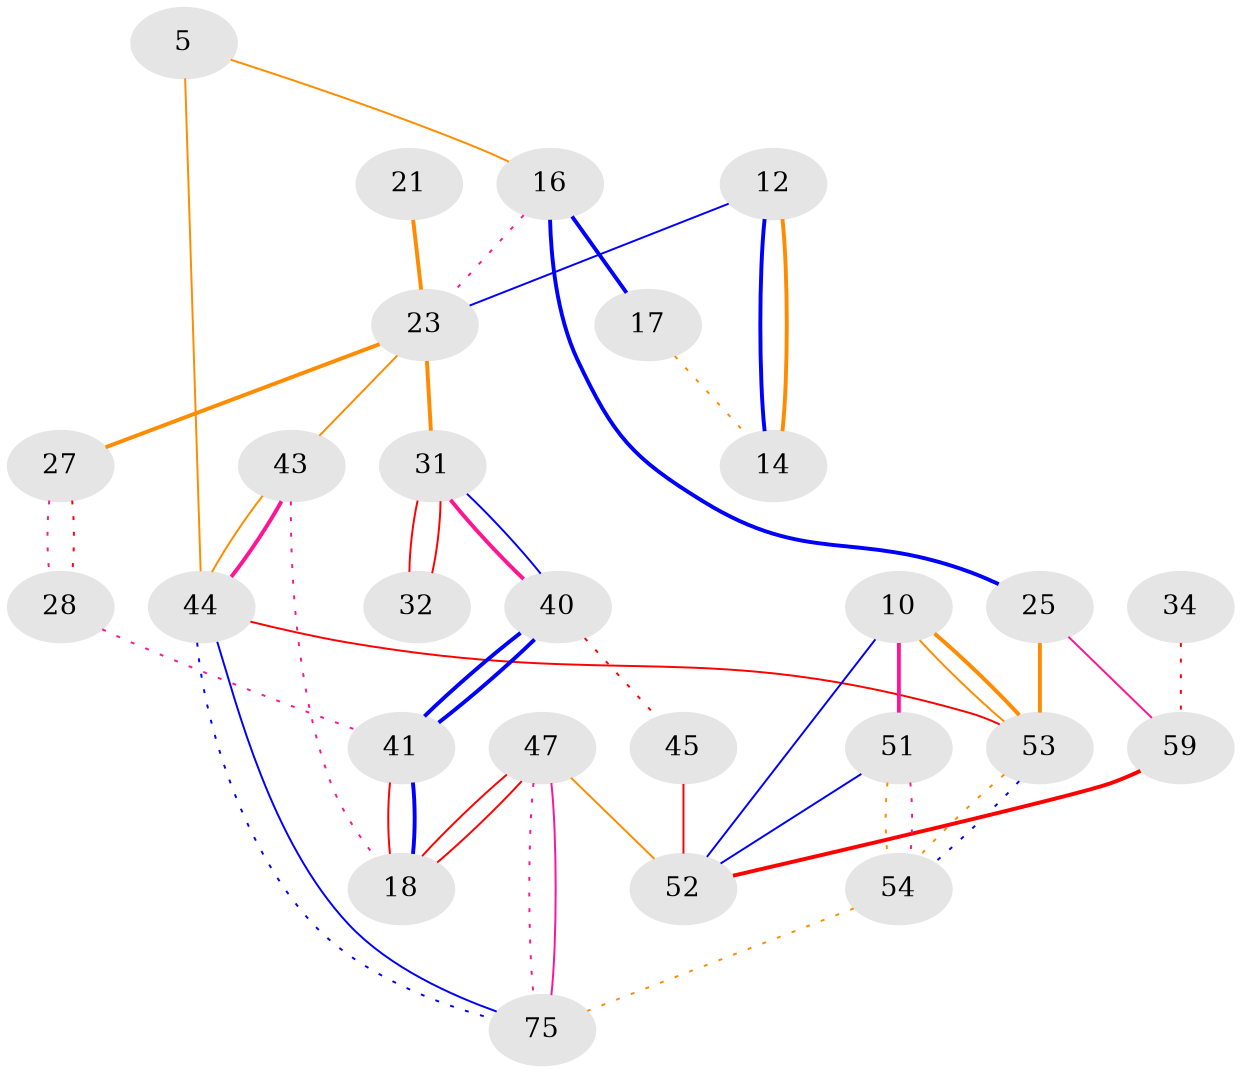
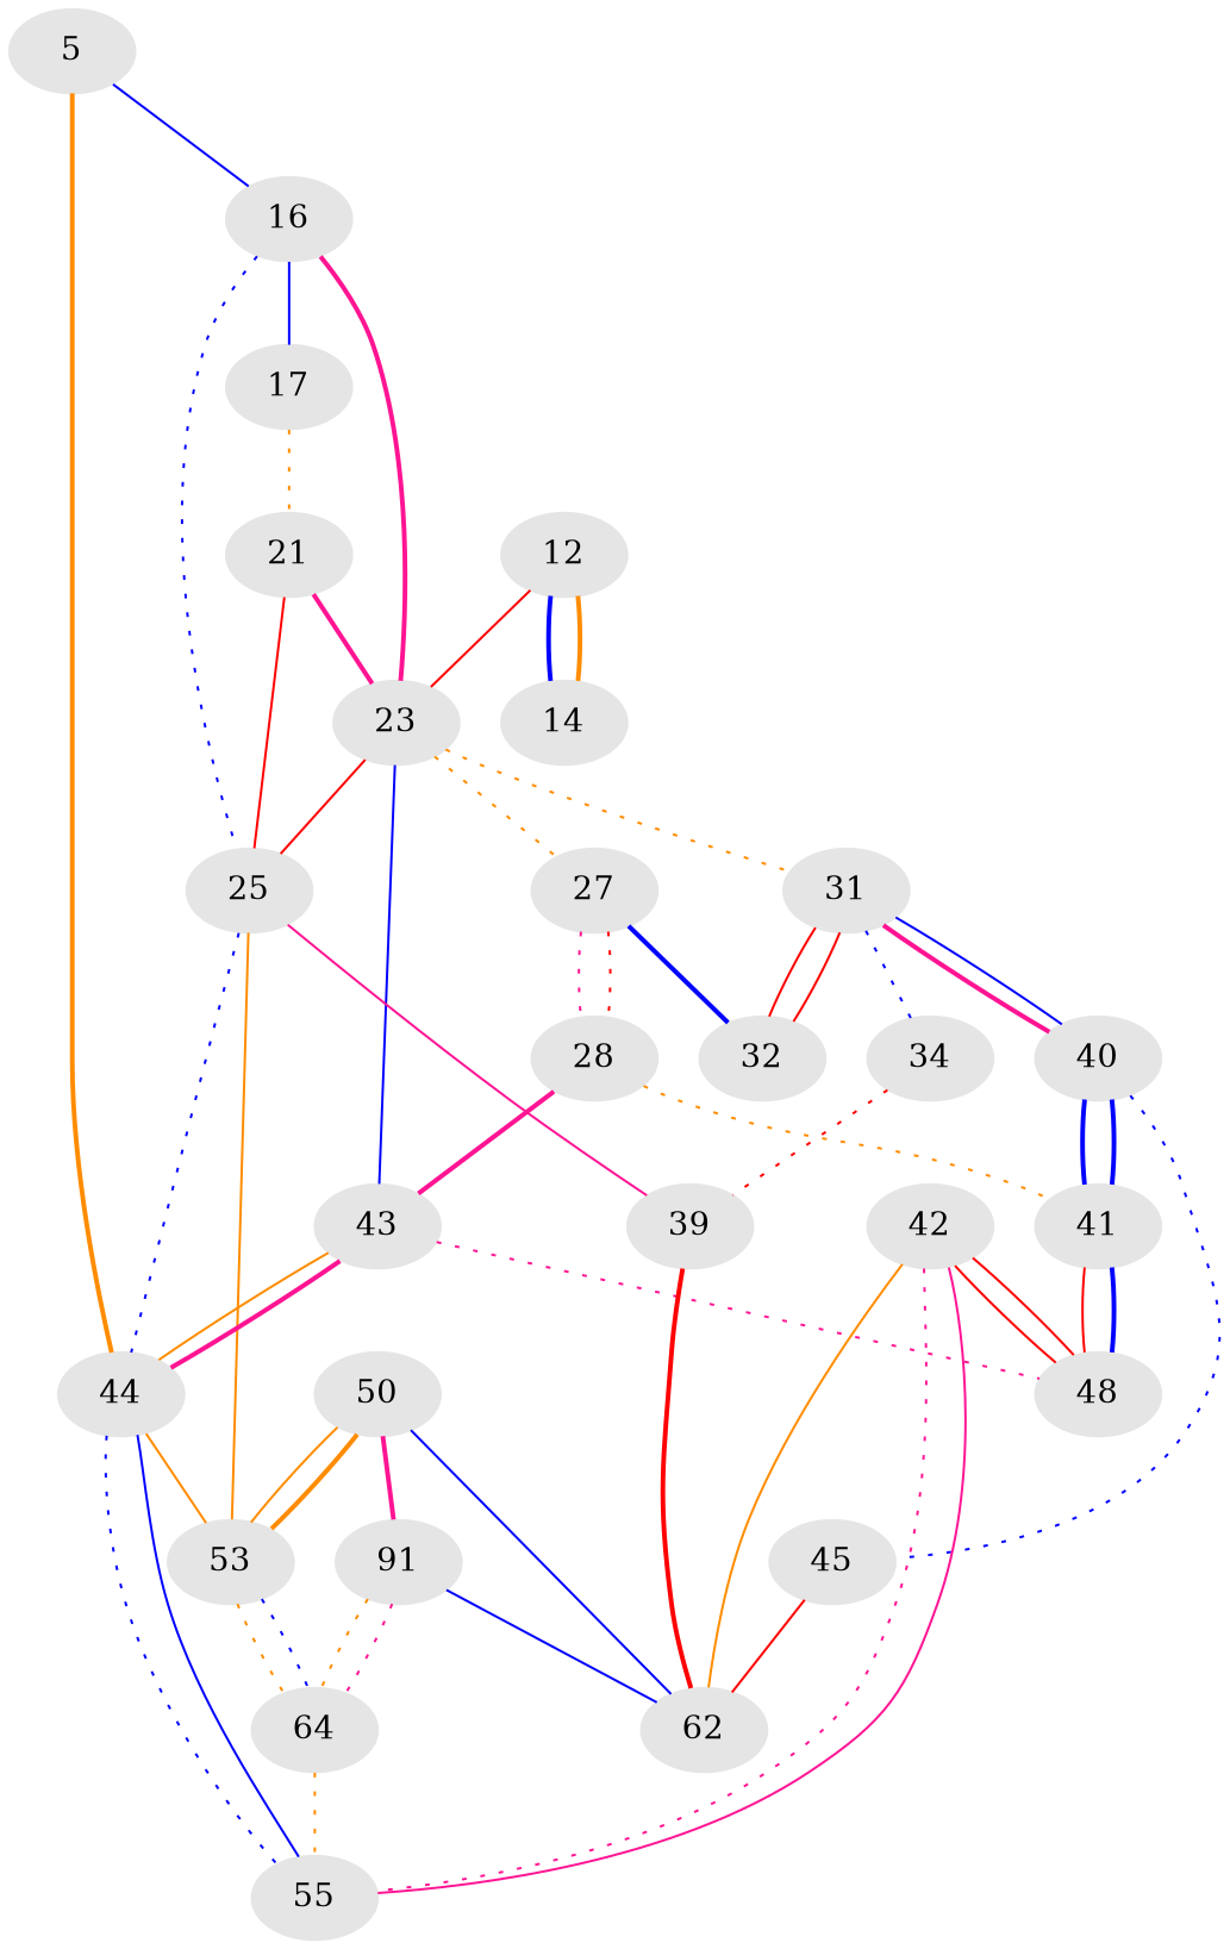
  graph {
    node [color=gray90 style=filled]
    edge [color=blue style=solid]
    n1 [label=5 super="+1"]
    16 [super="+9"]
    44 [super="+13"]
    23 [super="+11+22+18+19"]
    17
    25 [super="+24+20"]
    53 [super="+35"]
-   55 [label=75]
+   55
    14 [super="+6"]
    12
    27 [super="+26"]
    31 [super="+30"]
    43 [super="+29"]
    21
-   39 [super="+33" label=59]
+   39 [super="+33"]
    28
    32
    34
    40
-   48 [label=18]
-   52 [super="+46+49"]
-   54
+   48
+   52 [super="+46+49" label=62]
+   54 [label=64]
    41
    45 [super="+42"]
-   47
-   50 [super="+36" label=10]
-   51
-   n1 -- 16 [color=darkorange]
-   n1 -- 44 [color=darkorange weight=2]
-   16 -- 23 [color=deeppink style=dotted]
-   16 -- 17 [style=bold weight=2]
-   16 -- 25 [style=bold]
-   44 -- 53 [color=red weight=2]
+   47 [label=42]
+   50 [super="+36"]
+   51 [label=91]
+   n1 -- 16
+   n1 -- 44 [color=darkorange style=bold weight=2]
+   16 -- 23 [color=deeppink style=bold]
+   16 -- 17 [weight=2]
+   16 -- 25 [style=dotted]
+   44 -- 53 [color=darkorange weight=2]
    44 -- 55 [style=dotted]
    44 -- 55
-   23 -- 27 [color=darkorange style=bold]
-   23 -- 31 [color=darkorange style=bold]
-   23 -- 43 [color=darkorange]
-   17 -- 14 [color=darkorange style=dotted]
-   25 -- 53 [color=darkorange style=bold]
+   23 -- 25 [color=red]
+   23 -- 27 [color=darkorange style=dotted]
+   23 -- 31 [color=darkorange style=dotted]
+   23 -- 43
+   17 -- 21 [color=darkorange style=dotted]
+   25 -- 44 [style=dotted]
+   25 -- 53 [color=darkorange]
    25 -- 39 [color=deeppink]
    53 -- 54 [color=darkorange style=dotted]
    53 -- 54 [style=dotted]
-   12 -- 23
+   12 -- 23 [color=red]
    12 -- 14 [style=bold weight=2]
    12 -- 14 [color=darkorange style=bold]
    27 -- 28 [color=deeppink style=dotted]
    27 -- 28 [color=red style=dotted]
+   27 -- 32 [style=bold weight=2]
    31 -- 32 [color=red]
    31 -- 32 [color=red]
+   31 -- 34 [style=dotted]
    31 -- 40 [color=deeppink style=bold]
    31 -- 40
    43 -- 44 [color=darkorange weight=2]
    43 -- 44 [color=deeppink style=bold]
    43 -- 48 [color=deeppink style=dotted]
-   21 -- 23 [color=darkorange style=bold]
+   21 -- 23 [color=deeppink style=bold]
+   21 -- 25 [color=red]
    39 -- 52 [color=red style=bold]
-   28 -- 41 [color=deeppink style=dotted]
+   28 -- 43 [color=deeppink style=bold]
+   28 -- 41 [color=darkorange style=dotted]
    34 -- 39 [color=red style=dotted weight=2]
    40 -- 41 [style=bold]
    40 -- 41 [style=bold]
-   40 -- 45 [color=red style=dotted]
+   40 -- 45 [style=dotted]
    54 -- 55 [color=darkorange style=dotted]
    41 -- 48 [color=red]
    41 -- 48 [style=bold]
    45 -- 52 [color=red weight=3]
    47 -- 55 [color=deeppink style=dotted]
    47 -- 55 [color=deeppink]
    47 -- 48 [color=red]
    47 -- 48 [color=red]
    47 -- 52 [color=darkorange]
    50 -- 53 [color=darkorange weight=2]
    50 -- 53 [color=darkorange style=bold]
    50 -- 52
    50 -- 51 [color=deeppink style=bold]
    51 -- 52
    51 -- 54 [color=darkorange style=dotted]
    51 -- 54 [color=deeppink style=dotted]
  }
